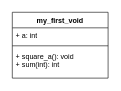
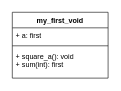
  <mxCell id="0" />
  <mxCell id="1" parent="0" />
  <mxCell id="2" value="my_first_void" style="swimlane;fontStyle=1;align=center;verticalAlign=top;childLayout=stackLayout;horizontal=1;startSize=26;horizontalStack=0;resizeParent=1;resizeParentMax=0;resizeLast=0;collapsible=1;marginBottom=0;whiteSpace=wrap;html=1;" vertex="1" parent="1"><mxGeometry x="20" y="20" width="160" height="110" as="geometry" /></mxCell>
- <mxCell id="3" value="+ a: int" style="text;strokeColor=none;fillColor=none;align=left;verticalAlign=top;spacingLeft=4;spacingRight=4;overflow=hidden;rotatable=0;points=[[0,0.5],[1,0.5]];portConstraint=eastwest;whiteSpace=wrap;html=1;" vertex="1" parent="2"><mxGeometry y="26" width="160" height="26" as="geometry" /></mxCell>
+ <mxCell id="3" value="+ a: first" style="text;strokeColor=none;fillColor=none;align=left;verticalAlign=top;spacingLeft=4;spacingRight=4;overflow=hidden;rotatable=0;points=[[0,0.5],[1,0.5]];portConstraint=eastwest;whiteSpace=wrap;html=1;" vertex="1" parent="2"><mxGeometry y="26" width="160" height="26" as="geometry" /></mxCell>
  <mxCell id="4" value="" style="line;strokeWidth=1;fillColor=none;align=left;verticalAlign=middle;spacingTop=-1;spacingLeft=3;spacingRight=3;rotatable=0;labelPosition=right;points=[];portConstraint=eastwest;strokeColor=inherit;" vertex="1" parent="2"><mxGeometry y="52" width="160" height="8" as="geometry" /></mxCell>
- <mxCell id="5" value="+ square_a(): void&lt;div&gt;+ sum(int): int&lt;br&gt;&lt;/div&gt;" style="text;strokeColor=none;fillColor=none;align=left;verticalAlign=top;spacingLeft=4;spacingRight=4;overflow=hidden;rotatable=0;points=[[0,0.5],[1,0.5]];portConstraint=eastwest;whiteSpace=wrap;html=1;" vertex="1" parent="2"><mxGeometry y="60" width="160" height="50" as="geometry" /></mxCell>
+ <mxCell id="5" value="+ square_a(): void&lt;div&gt;+ sum(int): first&lt;br&gt;&lt;/div&gt;" style="text;strokeColor=none;fillColor=none;align=left;verticalAlign=top;spacingLeft=4;spacingRight=4;overflow=hidden;rotatable=0;points=[[0,0.5],[1,0.5]];portConstraint=eastwest;whiteSpace=wrap;html=1;" vertex="1" parent="2"><mxGeometry y="60" width="160" height="50" as="geometry" /></mxCell>
